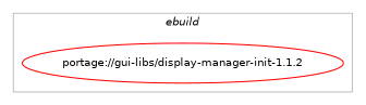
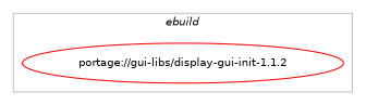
  digraph {
    compound=true
    concentrate=true
    fontname=Helvetica
    fontsize=10
    newrank=true
    rankdir=TB
    ranksep=1.5
-   n1 [color=red fontname=Helvetica fontsize=10 label="portage://gui-libs/display-manager-init-1.1.2" width=4]
+   n1 [color=red fontname=Helvetica fontsize=10 label="portage://gui-libs/display-gui-init-1.1.2" width=4]
    subgraph cluster_1 {
      color=gray
      label=<<i>ebuild</i>>
      n1
    }
    subgraph cluster_2 {
      color=gray
      label=<<i>dependencies</i>>
      subgraph cluster_3 {
        color=gray
        fillcolor="#eeeeee"
        label=<<i>compile</i>>
        style=filled
      }
      subgraph cluster_4 {
        color=gray
        fillcolor="#eeeeee"
        label=<<i>compile and run</i>>
        style=filled
      }
      subgraph cluster_5 {
        color=gray
        fillcolor="#eeeeee"
        label=<<i>run</i>>
        style=filled
      }
    }
    subgraph cluster_6 {
      color=gray
      label=<<i>candidates</i>>
      rank=same
    }
  }
